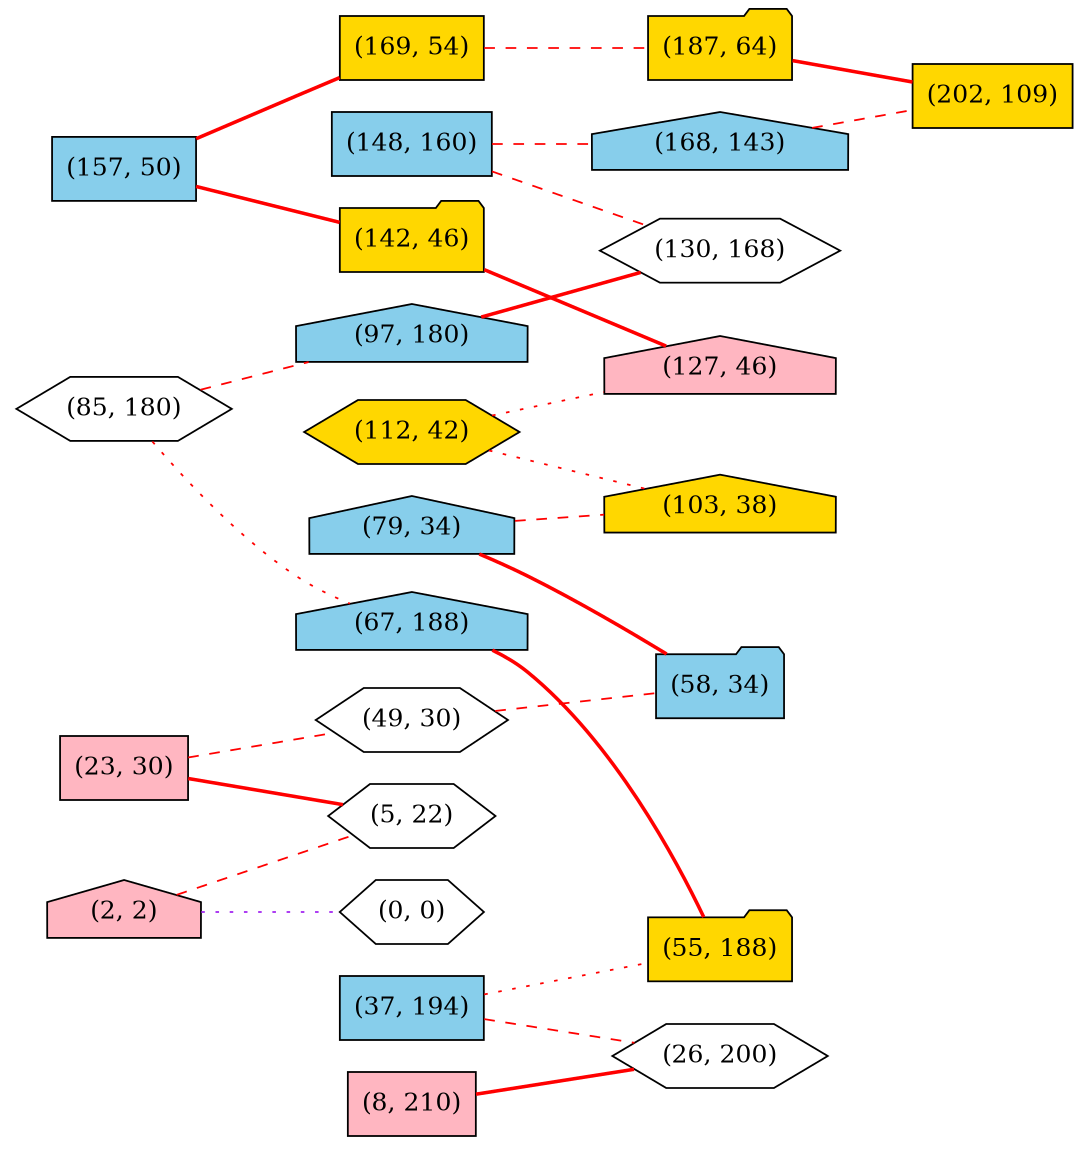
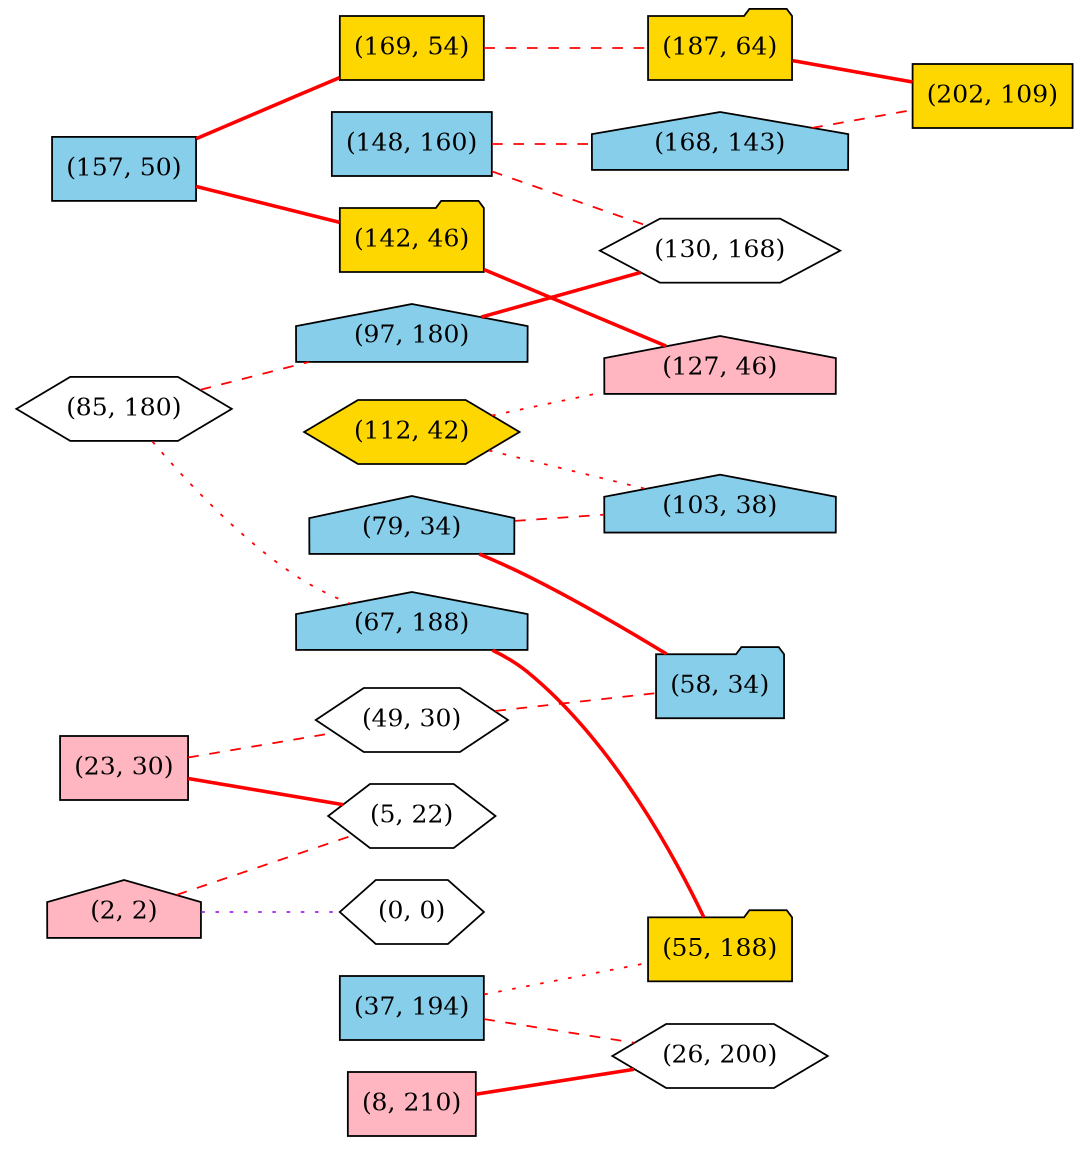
  graph {
    rankdir=LR
    node [fillcolor=skyblue shape=hexagon style=filled]
    edge [color=red style=dashed weight=1]
    "(85, 180)" [fillcolor=white]
    "(97, 180)" [shape=house]
    "(67, 188)" [shape=house]
    "(130, 168)" [fillcolor=white]
    "(55, 188)" [fillcolor=gold shape=folder]
    "(157, 50)" [shape=box]
    "(169, 54)" [fillcolor=gold shape=box]
    "(142, 46)" [fillcolor=gold shape=folder]
    "(187, 64)" [fillcolor=gold shape=folder]
    "(127, 46)" [fillcolor=lightpink shape=house]
-   "(103, 38)" [fillcolor=gold shape=house]
+   "(103, 38)" [shape=house]
    "(79, 34)" [shape=house]
    "(58, 34)" [shape=folder]
    "(202, 109)" [fillcolor=gold shape=box]
    "(23, 30)" [fillcolor=lightpink shape=box]
    "(5, 22)" [fillcolor=white]
    "(49, 30)" [fillcolor=white]
    "(112, 42)" [fillcolor=gold]
    "(8, 210)" [fillcolor=lightpink shape=box]
    "(26, 200)" [fillcolor=white]
    "(2, 2)" [fillcolor=lightpink shape=house]
    "(0, 0)" [fillcolor=white]
    "(148, 160)" [shape=box]
    "(168, 143)" [shape=house]
    "(37, 194)" [shape=box]
    "(85, 180)" -- "(97, 180)"
    "(85, 180)" -- "(67, 188)" [style=dotted]
    "(97, 180)" -- "(130, 168)" [style=bold]
    "(67, 188)" -- "(55, 188)" [style=bold]
    "(157, 50)" -- "(169, 54)" [style=bold]
    "(157, 50)" -- "(142, 46)" [style=bold]
    "(169, 54)" -- "(187, 64)"
    "(142, 46)" -- "(127, 46)" [style=bold]
    "(187, 64)" -- "(202, 109)" [style=bold]
    "(79, 34)" -- "(103, 38)"
    "(79, 34)" -- "(58, 34)" [style=bold]
    "(23, 30)" -- "(5, 22)" [style=bold]
    "(23, 30)" -- "(49, 30)"
    "(49, 30)" -- "(58, 34)"
    "(112, 42)" -- "(127, 46)" [style=dotted]
    "(112, 42)" -- "(103, 38)" [style=dotted]
    "(8, 210)" -- "(26, 200)" [style=bold]
    "(2, 2)" -- "(5, 22)"
    "(2, 2)" -- "(0, 0)" [color=purple style=dotted weight=4]
    "(148, 160)" -- "(130, 168)"
    "(148, 160)" -- "(168, 143)"
    "(168, 143)" -- "(202, 109)"
    "(37, 194)" -- "(55, 188)" [style=dotted]
    "(37, 194)" -- "(26, 200)"
  }
